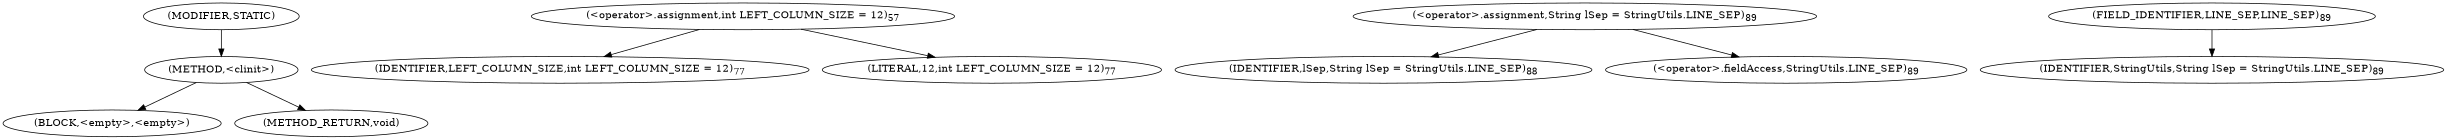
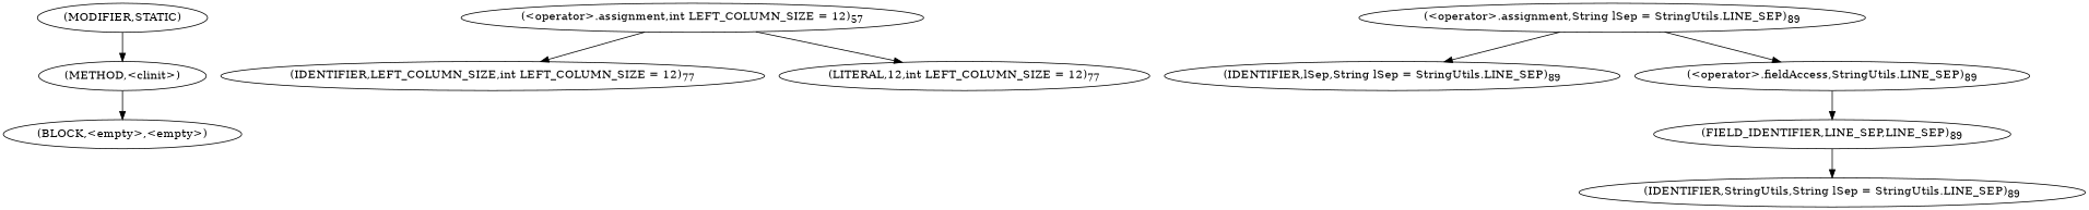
  digraph {
    n1 [label=<(METHOD,&lt;clinit&gt;)>]
    n2 [label=<(BLOCK,&lt;empty&gt;,&lt;empty&gt;)>]
-   n3 [label=<(METHOD_RETURN,void)>]
    n4 [label=<(MODIFIER,STATIC)>]
    n5 [label=<(&lt;operator&gt;.assignment,int LEFT_COLUMN_SIZE = 12)<SUB>57</SUB>>]
    n6 [label=<(IDENTIFIER,LEFT_COLUMN_SIZE,int LEFT_COLUMN_SIZE = 12)<SUB>77</SUB>>]
    n7 [label=<(LITERAL,12,int LEFT_COLUMN_SIZE = 12)<SUB>77</SUB>>]
    n8 [label=<(&lt;operator&gt;.assignment,String lSep = StringUtils.LINE_SEP)<SUB>89</SUB>>]
-   n9 [label=<(IDENTIFIER,lSep,String lSep = StringUtils.LINE_SEP)<SUB>88</SUB>>]
+   n9 [label=<(IDENTIFIER,lSep,String lSep = StringUtils.LINE_SEP)<SUB>89</SUB>>]
    n10 [label=<(&lt;operator&gt;.fieldAccess,StringUtils.LINE_SEP)<SUB>89</SUB>>]
    n11 [label=<(FIELD_IDENTIFIER,LINE_SEP,LINE_SEP)<SUB>89</SUB>>]
    n12 [label=<(IDENTIFIER,StringUtils,String lSep = StringUtils.LINE_SEP)<SUB>89</SUB>>]
    n1 -> n2
-   n1 -> n3
    n4 -> n1
    n5 -> n6
    n5 -> n7
    n8 -> n9
    n8 -> n10
+   n10 -> n11
    n11 -> n12
  }
